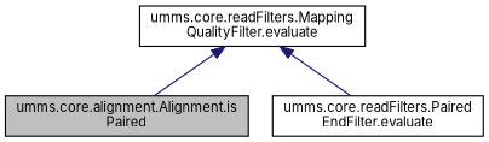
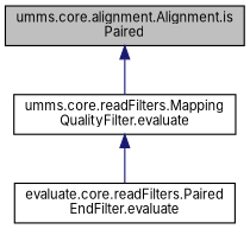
  digraph {
    fontname=Inter
    rankdir=TB
    node [color=black fillcolor=white fontname=Inter fontsize=10 shape=record style=filled]
    edge [color=midnightblue dir=back fontname=Inter fontsize=10 labelfontname=Helvetica labelfontsize=10 style=solid]
    n1 [fillcolor=grey75 fontcolor=black height=0.2 label="umms.core.alignment.Alignment.is\lPaired" width=0.4]
    n2 [height=0.2 label="umms.core.readFilters.Mapping\lQualityFilter.evaluate" width=0.4]
-   n3 [height=0.2 label="umms.core.readFilters.Paired\lEndFilter.evaluate" width=0.4]
-   n2 -> n1
+   n3 [height=0.2 label="evaluate.core.readFilters.Paired\lEndFilter.evaluate" width=0.4]
+   n1 -> n2
    n2 -> n3
  }
